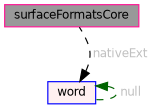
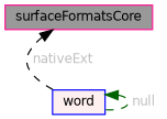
  digraph {
    node [fontname=Helvetica fontsize=10 shape=box style=filled]
    edge [dir=back fontcolor=grey fontname=Helvetica fontsize=10 labelfontname=Helvetica labelfontsize=10 style=dashed]
    n1 [color=deeppink fillcolor=grey60 fontcolor=black height=0.2 label=surfaceFormatsCore width=0.4]
    n2 [color=blue fillcolor="#FFF0F0" height=0.2 label=word width=0.4]
-   n2 -> n1 [color=black label=" nativeExt"]
+   n1 -> n2 [color=black label=" nativeExt"]
    n2 -> n2 [color=darkgreen label=" null"]
  }
